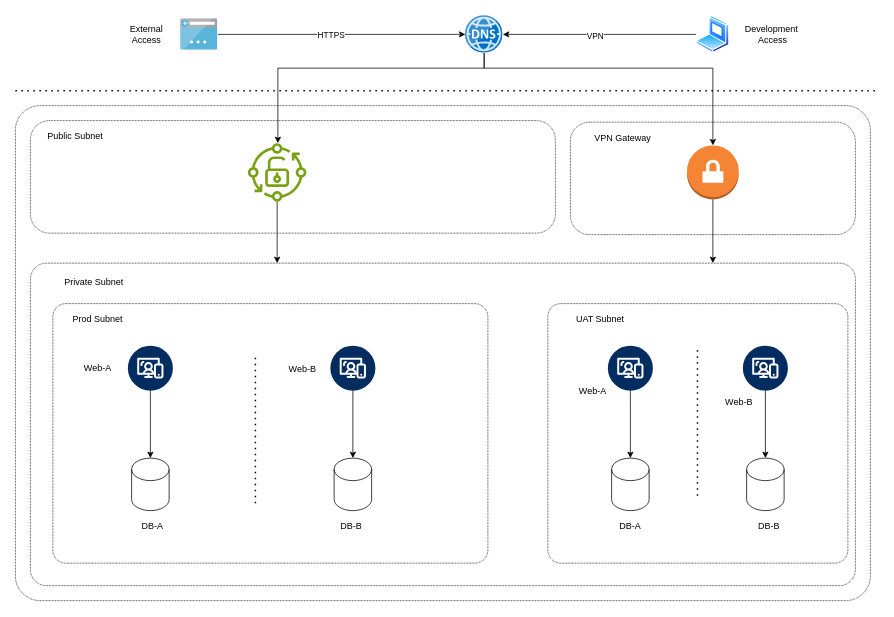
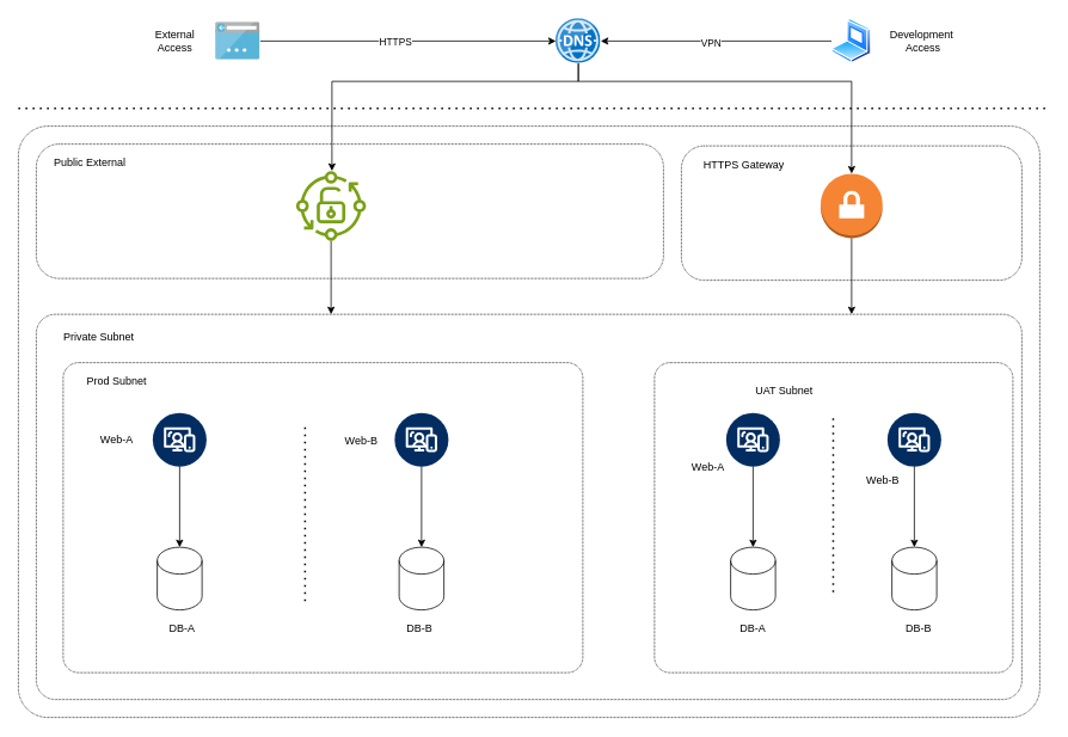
  <mxCell id="0" />
  <mxCell id="1" parent="0" />
  <mxCell id="2" value="" style="rounded=1;whiteSpace=wrap;html=1;fillColor=none;dashed=1;dashPattern=1 1;arcSize=5;movable=0;resizable=0;rotatable=0;deletable=0;editable=0;locked=1;connectable=0;" vertex="1" parent="1"><mxGeometry x="20" y="140" width="1140" height="660" as="geometry" /></mxCell>
  <mxCell id="3" value="" style="rounded=1;whiteSpace=wrap;html=1;fillColor=none;dashed=1;dashPattern=1 1;arcSize=17;movable=0;resizable=0;rotatable=0;deletable=0;editable=0;locked=1;connectable=0;" vertex="1" parent="1"><mxGeometry x="760" y="162" width="380" height="150" as="geometry" /></mxCell>
  <mxCell id="4" value="" style="endArrow=none;dashed=1;html=1;dashPattern=1 3;strokeWidth=2;rounded=0;movable=0;resizable=0;rotatable=0;deletable=0;editable=0;locked=1;connectable=0;" edge="1" parent="1"><mxGeometry width="50" height="50" relative="1" as="geometry"><mxPoint x="20" y="120" as="sourcePoint" /><mxPoint x="1170" y="120" as="targetPoint" /></mxGeometry></mxCell>
  <mxCell id="5" value="" style="rounded=1;whiteSpace=wrap;html=1;fillColor=none;dashed=1;dashPattern=1 1;arcSize=5;movable=0;resizable=0;rotatable=0;deletable=0;editable=0;locked=1;connectable=0;" vertex="1" parent="1"><mxGeometry x="40" y="350" width="1100" height="430" as="geometry" /></mxCell>
  <mxCell id="6" value="" style="rounded=1;whiteSpace=wrap;html=1;fillColor=none;dashed=1;dashPattern=1 1;arcSize=5;movable=0;resizable=0;rotatable=0;deletable=0;editable=0;locked=1;connectable=0;" vertex="1" parent="1"><mxGeometry x="70" y="404" width="580" height="346" as="geometry" /></mxCell>
  <mxCell id="7" value="" style="rounded=1;whiteSpace=wrap;html=1;fillColor=none;dashed=1;dashPattern=1 1;arcSize=5;movable=0;resizable=0;rotatable=0;deletable=0;editable=0;locked=1;connectable=0;" vertex="1" parent="1"><mxGeometry x="730" y="404" width="400" height="346" as="geometry" /></mxCell>
  <mxCell id="8" value="" style="rounded=1;whiteSpace=wrap;html=1;fillColor=none;dashed=1;dashPattern=1 1;arcSize=17;movable=0;resizable=0;rotatable=0;deletable=0;editable=0;locked=1;connectable=0;" vertex="1" parent="1"><mxGeometry x="40" y="160" width="700" height="150" as="geometry" /></mxCell>
  <mxCell id="9" value="" style="shape=cylinder3;whiteSpace=wrap;html=1;boundedLbl=1;backgroundOutline=1;size=15;" vertex="1" parent="1"><mxGeometry x="175" y="610" width="50" height="70" as="geometry" /></mxCell>
  <mxCell id="10" value="" style="shape=cylinder3;whiteSpace=wrap;html=1;boundedLbl=1;backgroundOutline=1;size=15;" vertex="1" parent="1"><mxGeometry x="445" y="610" width="50" height="70" as="geometry" /></mxCell>
  <mxCell id="11" value="" style="verticalLabelPosition=bottom;aspect=fixed;html=1;shape=mxgraph.salesforce.web2;" vertex="1" parent="1"><mxGeometry x="170" y="460" width="60" height="60" as="geometry" /></mxCell>
  <mxCell id="12" value="" style="verticalLabelPosition=bottom;aspect=fixed;html=1;shape=mxgraph.salesforce.web2;" vertex="1" parent="1"><mxGeometry x="440" y="460" width="60" height="60" as="geometry" /></mxCell>
  <mxCell id="13" value="" style="shape=cylinder3;whiteSpace=wrap;html=1;boundedLbl=1;backgroundOutline=1;size=15;" vertex="1" parent="1"><mxGeometry x="995" y="610" width="50" height="70" as="geometry" /></mxCell>
  <mxCell id="14" value="" style="verticalLabelPosition=bottom;aspect=fixed;html=1;shape=mxgraph.salesforce.web2;" vertex="1" parent="1"><mxGeometry x="990" y="460" width="60" height="60" as="geometry" /></mxCell>
  <mxCell id="15" value="" style="endArrow=none;dashed=1;html=1;dashPattern=1 3;strokeWidth=2;rounded=0;movable=0;resizable=0;rotatable=0;deletable=0;editable=0;locked=1;connectable=0;" edge="1" parent="1"><mxGeometry width="50" height="50" relative="1" as="geometry"><mxPoint x="340" y="670" as="sourcePoint" /><mxPoint x="340" y="470" as="targetPoint" /></mxGeometry></mxCell>
  <mxCell id="16" style="edgeStyle=orthogonalEdgeStyle;rounded=0;orthogonalLoop=1;jettySize=auto;html=1;" edge="1" parent="1" source="17"><mxGeometry relative="1" as="geometry"><mxPoint x="369" y="350" as="targetPoint" /></mxGeometry></mxCell>
  <mxCell id="17" value="" style="sketch=0;outlineConnect=0;fontColor=#232F3E;gradientColor=none;fillColor=#7AA116;strokeColor=none;dashed=0;verticalLabelPosition=bottom;verticalAlign=top;align=center;html=1;fontSize=12;fontStyle=0;aspect=fixed;pointerEvents=1;shape=mxgraph.aws4.iot_greengrass_component_public;" vertex="1" parent="1"><mxGeometry x="330" y="190" width="78" height="78" as="geometry" /></mxCell>
  <mxCell id="18" style="edgeStyle=orthogonalEdgeStyle;rounded=0;orthogonalLoop=1;jettySize=auto;html=1;" edge="1" parent="1" source="19"><mxGeometry relative="1" as="geometry"><mxPoint x="950" y="350" as="targetPoint" /></mxGeometry></mxCell>
  <mxCell id="19" value="" style="outlineConnect=0;dashed=0;verticalLabelPosition=bottom;verticalAlign=top;align=center;html=1;shape=mxgraph.aws3.vpn_gateway;fillColor=#F58534;gradientColor=none;" vertex="1" parent="1"><mxGeometry x="915.5" y="193" width="69" height="72" as="geometry" /></mxCell>
- <mxCell id="20" value="Public Subnet" style="text;html=1;align=center;verticalAlign=middle;whiteSpace=wrap;rounded=0;" vertex="1" parent="1"><mxGeometry x="40" y="166" width="120" height="30" as="geometry" /></mxCell>
- <mxCell id="21" value="Private Subnet" style="text;html=1;align=center;verticalAlign=middle;whiteSpace=wrap;rounded=0;" vertex="1" parent="1"><mxGeometry x="65" y="360" width="120" height="30" as="geometry" /></mxCell>
+ <mxCell id="20" value="Public External" style="text;html=1;align=center;verticalAlign=middle;whiteSpace=wrap;rounded=0;" vertex="1" parent="1"><mxGeometry x="40" y="166" width="120" height="30" as="geometry" /></mxCell>
+ <mxCell id="21" value="Private Subnet" style="text;html=1;align=center;verticalAlign=middle;whiteSpace=wrap;rounded=0;" vertex="1" parent="1"><mxGeometry x="50" y="360" width="120" height="30" as="geometry" /></mxCell>
  <mxCell id="22" value="Prod Subnet" style="text;html=1;align=center;verticalAlign=middle;whiteSpace=wrap;rounded=0;" vertex="1" parent="1"><mxGeometry x="70" y="410" width="120" height="30" as="geometry" /></mxCell>
- <mxCell id="23" value="UAT Subnet" style="text;html=1;align=center;verticalAlign=middle;whiteSpace=wrap;rounded=0;" vertex="1" parent="1"><mxGeometry x="740" y="410" width="120" height="30" as="geometry" /></mxCell>
+ <mxCell id="23" value="UAT Subnet" style="text;html=1;align=center;verticalAlign=middle;whiteSpace=wrap;rounded=0;" vertex="1" parent="1"><mxGeometry x="815" y="420" width="120" height="30" as="geometry" /></mxCell>
  <mxCell id="24" style="edgeStyle=orthogonalEdgeStyle;rounded=0;orthogonalLoop=1;jettySize=auto;html=1;" edge="1" parent="1" source="25" target="26"><mxGeometry relative="1" as="geometry" /></mxCell>
  <mxCell id="25" value="" style="verticalLabelPosition=bottom;aspect=fixed;html=1;shape=mxgraph.salesforce.web2;" vertex="1" parent="1"><mxGeometry x="810" y="460" width="60" height="60" as="geometry" /></mxCell>
  <mxCell id="26" value="" style="shape=cylinder3;whiteSpace=wrap;html=1;boundedLbl=1;backgroundOutline=1;size=15;" vertex="1" parent="1"><mxGeometry x="815" y="610" width="50" height="70" as="geometry" /></mxCell>
  <mxCell id="27" style="edgeStyle=orthogonalEdgeStyle;rounded=0;orthogonalLoop=1;jettySize=auto;html=1;" edge="1" parent="1" source="29" target="31"><mxGeometry relative="1" as="geometry" /></mxCell>
  <mxCell id="28" value="HTTPS" style="edgeLabel;html=1;align=center;verticalAlign=middle;resizable=0;points=[];" vertex="1" connectable="0" parent="27"><mxGeometry x="-0.476" y="-3" relative="1" as="geometry"><mxPoint x="64" y="-3" as="offset" /></mxGeometry></mxCell>
  <mxCell id="29" value="" style="image;sketch=0;aspect=fixed;html=1;points=[];align=center;fontSize=12;image=img/lib/mscae/App_Service_IPAddress.svg;" vertex="1" parent="1"><mxGeometry x="240" y="24" width="50" height="42" as="geometry" /></mxCell>
  <mxCell id="30" style="edgeStyle=orthogonalEdgeStyle;rounded=0;orthogonalLoop=1;jettySize=auto;html=1;" edge="1" parent="1" source="31" target="17"><mxGeometry relative="1" as="geometry"><Array as="points"><mxPoint x="645" y="90" /><mxPoint x="370" y="90" /></Array></mxGeometry></mxCell>
  <mxCell id="31" value="" style="image;sketch=0;aspect=fixed;html=1;points=[];align=center;fontSize=12;image=img/lib/mscae/DNS.svg;" vertex="1" parent="1"><mxGeometry x="620" y="20" width="50" height="50" as="geometry" /></mxCell>
  <mxCell id="32" value="" style="image;aspect=fixed;perimeter=ellipsePerimeter;html=1;align=center;shadow=0;dashed=0;spacingTop=3;image=img/lib/active_directory/laptop_client.svg;" vertex="1" parent="1"><mxGeometry x="927.5" y="20" width="45" height="50" as="geometry" /></mxCell>
- <mxCell id="33" value="VPN Gateway" style="text;html=1;align=center;verticalAlign=middle;whiteSpace=wrap;rounded=0;" vertex="1" parent="1"><mxGeometry x="770" y="169" width="120" height="30" as="geometry" /></mxCell>
+ <mxCell id="33" value="HTTPS Gateway" style="text;html=1;align=center;verticalAlign=middle;whiteSpace=wrap;rounded=0;" vertex="1" parent="1"><mxGeometry x="770" y="169" width="120" height="30" as="geometry" /></mxCell>
  <mxCell id="34" style="edgeStyle=orthogonalEdgeStyle;rounded=0;orthogonalLoop=1;jettySize=auto;html=1;exitX=0.5;exitY=1;exitDx=0;exitDy=0;" edge="1" parent="1" source="33" target="33"><mxGeometry relative="1" as="geometry" /></mxCell>
  <mxCell id="35" style="edgeStyle=orthogonalEdgeStyle;rounded=0;orthogonalLoop=1;jettySize=auto;html=1;entryX=0.5;entryY=0;entryDx=0;entryDy=0;entryPerimeter=0;" edge="1" parent="1" source="31" target="19"><mxGeometry relative="1" as="geometry"><Array as="points"><mxPoint x="645" y="90" /><mxPoint x="950" y="90" /></Array></mxGeometry></mxCell>
  <mxCell id="36" style="edgeStyle=orthogonalEdgeStyle;rounded=0;orthogonalLoop=1;jettySize=auto;html=1;" edge="1" parent="1" source="32" target="31"><mxGeometry relative="1" as="geometry" /></mxCell>
  <mxCell id="37" value="VPN" style="edgeLabel;html=1;align=center;verticalAlign=middle;resizable=0;points=[];" vertex="1" connectable="0" parent="36"><mxGeometry x="0.042" y="2" relative="1" as="geometry"><mxPoint x="-1" as="offset" /></mxGeometry></mxCell>
  <mxCell id="38" style="edgeStyle=orthogonalEdgeStyle;rounded=0;orthogonalLoop=1;jettySize=auto;html=1;entryX=0.5;entryY=0;entryDx=0;entryDy=0;entryPerimeter=0;" edge="1" parent="1" source="11" target="9"><mxGeometry relative="1" as="geometry" /></mxCell>
  <mxCell id="39" style="edgeStyle=orthogonalEdgeStyle;rounded=0;orthogonalLoop=1;jettySize=auto;html=1;entryX=0.5;entryY=0;entryDx=0;entryDy=0;entryPerimeter=0;" edge="1" parent="1" source="12" target="10"><mxGeometry relative="1" as="geometry" /></mxCell>
  <mxCell id="40" value="" style="endArrow=none;dashed=1;html=1;dashPattern=1 3;strokeWidth=2;rounded=0;movable=0;resizable=0;rotatable=0;deletable=0;editable=0;locked=1;connectable=0;" edge="1" parent="1"><mxGeometry width="50" height="50" relative="1" as="geometry"><mxPoint x="929.47" y="660" as="sourcePoint" /><mxPoint x="929.47" y="460" as="targetPoint" /></mxGeometry></mxCell>
  <mxCell id="41" style="edgeStyle=orthogonalEdgeStyle;rounded=0;orthogonalLoop=1;jettySize=auto;html=1;entryX=0.5;entryY=0;entryDx=0;entryDy=0;entryPerimeter=0;" edge="1" parent="1" source="14" target="13"><mxGeometry relative="1" as="geometry" /></mxCell>
  <mxCell id="42" value="External Access" style="text;html=1;align=center;verticalAlign=middle;whiteSpace=wrap;rounded=0;" vertex="1" parent="1"><mxGeometry x="160" y="30" width="70" height="30" as="geometry" /></mxCell>
  <mxCell id="43" value="Development&amp;nbsp; Access" style="text;html=1;align=center;verticalAlign=middle;whiteSpace=wrap;rounded=0;" vertex="1" parent="1"><mxGeometry x="995" y="30" width="70" height="30" as="geometry" /></mxCell>
  <mxCell id="44" value="Web-A" style="text;html=1;align=center;verticalAlign=middle;whiteSpace=wrap;rounded=0;" vertex="1" parent="1"><mxGeometry x="70" y="475" width="120" height="30" as="geometry" /></mxCell>
  <mxCell id="45" value="Web-B" style="text;html=1;align=center;verticalAlign=middle;whiteSpace=wrap;rounded=0;" vertex="1" parent="1"><mxGeometry x="343" y="476" width="120" height="30" as="geometry" /></mxCell>
  <mxCell id="46" value="DB-A" style="text;html=1;align=center;verticalAlign=middle;whiteSpace=wrap;rounded=0;" vertex="1" parent="1"><mxGeometry x="143" y="686" width="120" height="30" as="geometry" /></mxCell>
  <mxCell id="47" value="DB-B" style="text;html=1;align=center;verticalAlign=middle;whiteSpace=wrap;rounded=0;" vertex="1" parent="1"><mxGeometry x="408" y="686" width="120" height="30" as="geometry" /></mxCell>
  <mxCell id="48" value="DB-B" style="text;html=1;align=center;verticalAlign=middle;whiteSpace=wrap;rounded=0;" vertex="1" parent="1"><mxGeometry x="965" y="686" width="120" height="30" as="geometry" /></mxCell>
  <mxCell id="49" value="DB-A" style="text;html=1;align=center;verticalAlign=middle;whiteSpace=wrap;rounded=0;" vertex="1" parent="1"><mxGeometry x="780" y="686" width="120" height="30" as="geometry" /></mxCell>
  <mxCell id="50" value="Web-A" style="text;html=1;align=center;verticalAlign=middle;whiteSpace=wrap;rounded=0;" vertex="1" parent="1"><mxGeometry x="730" y="506" width="120" height="30" as="geometry" /></mxCell>
  <mxCell id="51" value="Web-B" style="text;html=1;align=center;verticalAlign=middle;whiteSpace=wrap;rounded=0;" vertex="1" parent="1"><mxGeometry x="925" y="520" width="120" height="30" as="geometry" /></mxCell>
